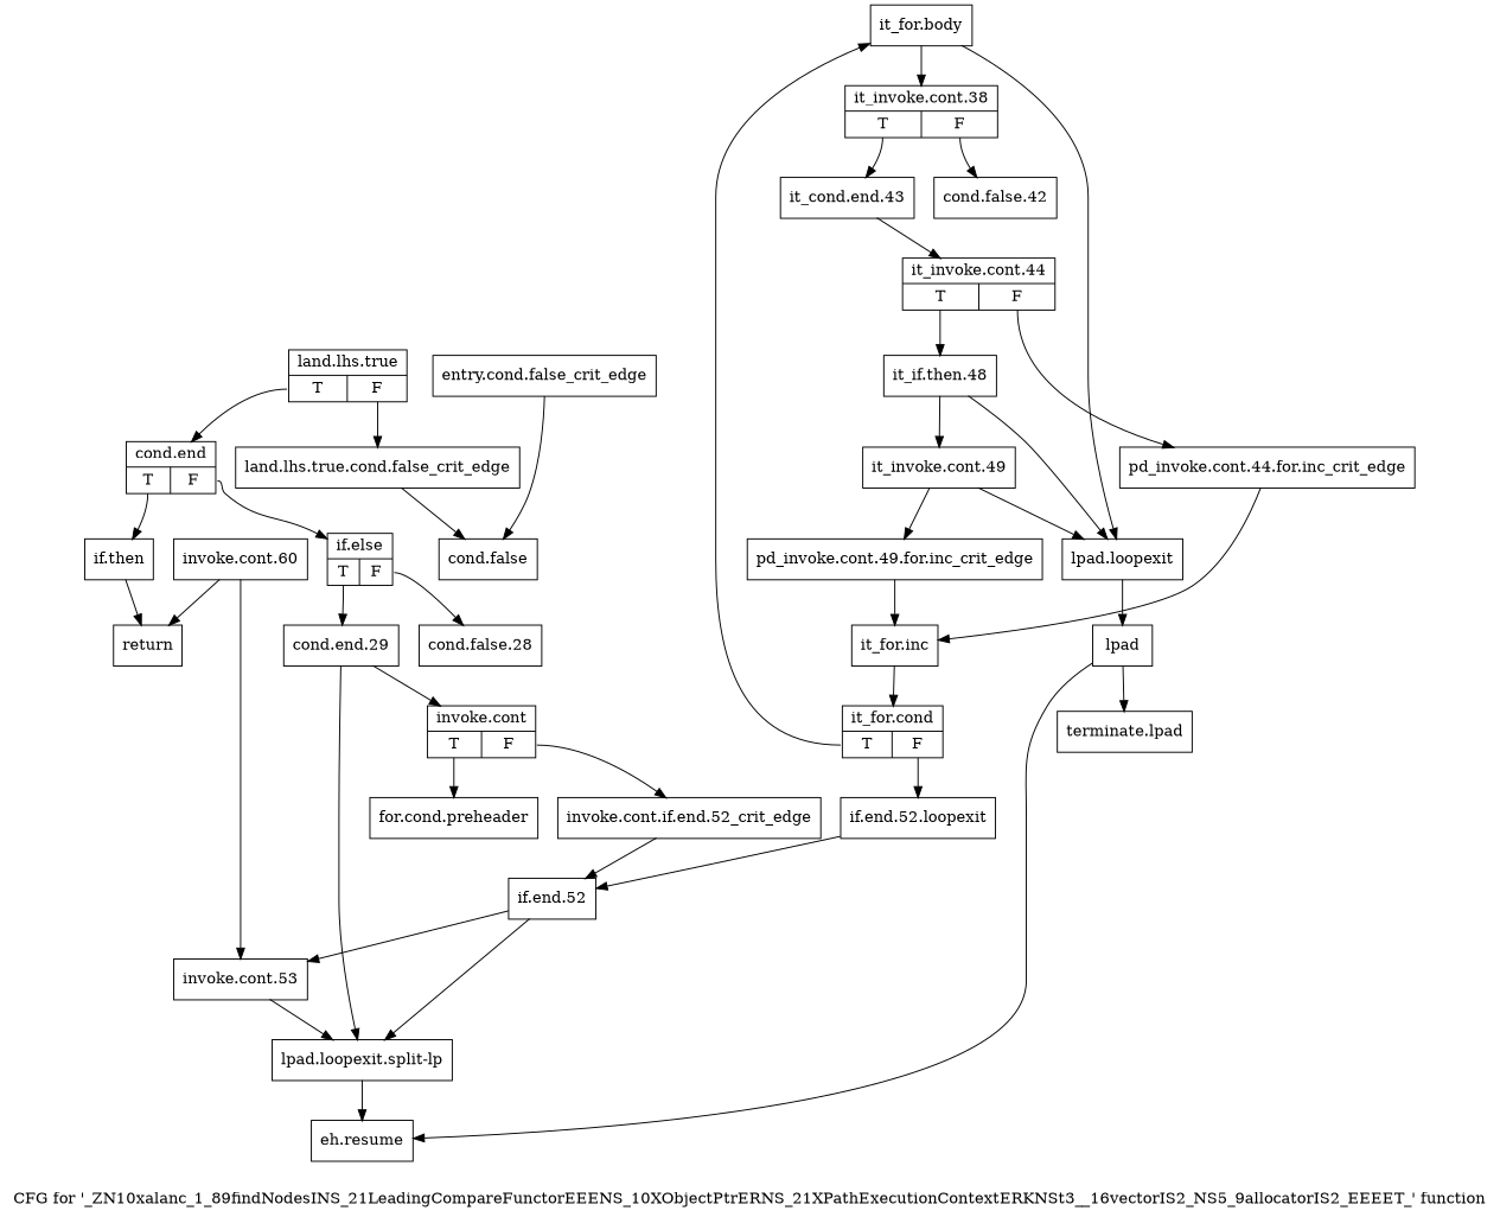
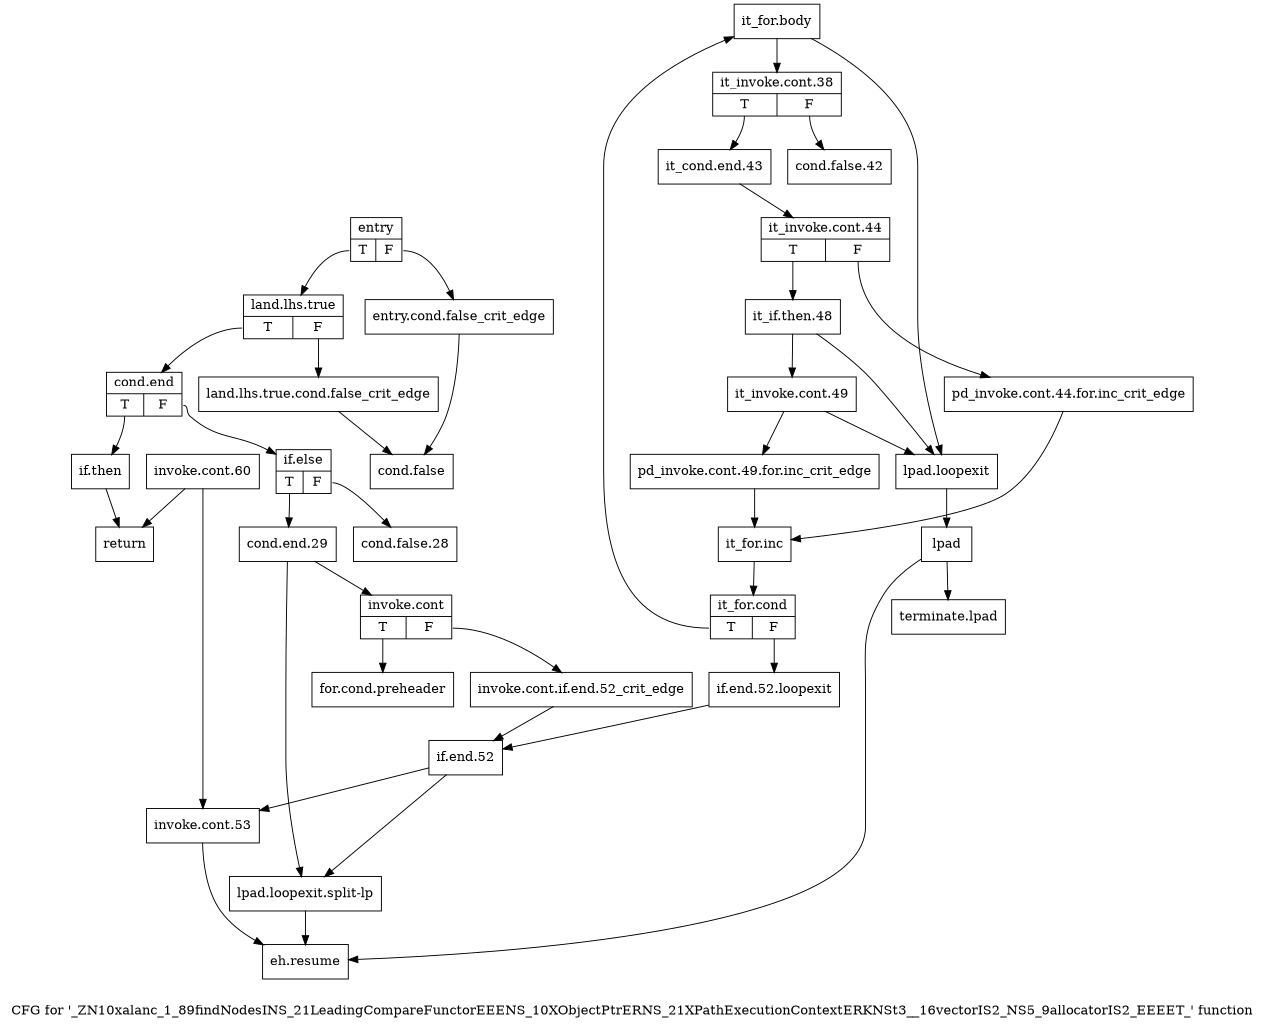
  digraph {
    label="CFG for '_ZN10xalanc_1_89findNodesINS_21LeadingCompareFunctorEEENS_10XObjectPtrERNS_21XPathExecutionContextERKNSt3__16vectorIS2_NS5_9allocatorIS2_EEEET_' function"
    node [shape=record]
+   n1 [label="{entry|{<s0>T|<s1>F}}"]
    n2 [label="{land.lhs.true|{<s0>T|<s1>F}}"]
    n3 [label="{entry.cond.false_crit_edge}"]
    n4 [label="{cond.end|{<s0>T|<s1>F}}"]
    n5 [label="{land.lhs.true.cond.false_crit_edge}"]
    n6 [label="{cond.false}"]
    n7 [label="{if.then}"]
    n8 [label="{if.else|{<s0>T|<s1>F}}"]
    n9 [label="{return}"]
    n10 [label="{cond.end.29}"]
    n11 [label="{cond.false.28}"]
    n12 [label="{invoke.cont|{<s0>T|<s1>F}}"]
    n13 [label="{lpad.loopexit.split-lp}"]
    n14 [label="{for.cond.preheader}"]
    n15 [label="{invoke.cont.if.end.52_crit_edge}"]
    n16 [label="{eh.resume}"]
    n17 [label="{if.end.52}"]
    n18 [label="{lpad}"]
    n19 [label="{terminate.lpad}"]
    n20 [label="{it_for.cond|{<s0>T|<s1>F}}"]
    n21 [label="{it_for.body}"]
    n22 [label="{if.end.52.loopexit}"]
    n23 [label="{invoke.cont.53}"]
    n24 [label="{it_invoke.cont.38|{<s0>T|<s1>F}}"]
    n25 [label="{lpad.loopexit}"]
    n26 [label="{it_cond.end.43}"]
    n27 [label="{cond.false.42}"]
    n28 [label="{it_invoke.cont.44|{<s0>T|<s1>F}}"]
    n29 [label="{it_if.then.48}"]
    n30 [label="{pd_invoke.cont.44.for.inc_crit_edge}"]
    n31 [label="{it_invoke.cont.49}"]
    n32 [label="{it_for.inc}"]
    n33 [label="{pd_invoke.cont.49.for.inc_crit_edge}"]
    n34 [label="{invoke.cont.60}"]
+   n1 -> n2 [tailport=s0]
+   n1 -> n3 [tailport=s1]
    n2 -> n4 [tailport=s0]
    n2 -> n5 [tailport=s1]
    n3 -> n6
    n4 -> n7 [tailport=s0]
    n4 -> n8 [tailport=s1]
    n5 -> n6
    n7 -> n9
    n8 -> n10 [tailport=s0]
    n8 -> n11 [tailport=s1]
    n10 -> n12
    n10 -> n13
    n12 -> n14 [tailport=s0]
    n12 -> n15 [tailport=s1]
    n13 -> n16
    n15 -> n17
    n17 -> n13
    n17 -> n23
    n18 -> n16
    n18 -> n19
    n20 -> n21 [tailport=s0]
    n20 -> n22 [tailport=s1]
    n21 -> n24
    n21 -> n25
    n22 -> n17
-   n23 -> n13
+   n23 -> n16
    n24 -> n26 [tailport=s0]
    n24 -> n27 [tailport=s1]
    n25 -> n18
    n26 -> n28
    n28 -> n29 [tailport=s0]
    n28 -> n30 [tailport=s1]
    n29 -> n25
    n29 -> n31
    n30 -> n32
    n31 -> n25
    n31 -> n33
    n32 -> n20
    n33 -> n32
    n34 -> n9
    n34 -> n23
  }
